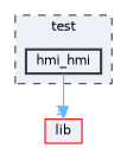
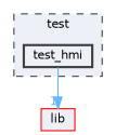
  digraph {
    compound=true
    node [fillcolor="#edf0f7" fontname=Helvetica fontsize=10 shape=box]
-   n1 [color=grey25 height=0.2 label=hmi_hmi style="filled,bold" width=0.4]
+   n1 [color=grey25 height=0.2 label=test_hmi style="filled,bold" width=0.4]
    n2 [color=red height=0.2 label=lib style=filled width=0.4]
    subgraph cluster_1 {
      bgcolor="#edf0f7"
      fontname=Helvetica
      fontsize=10
      label=test
      pencolor=grey25
      style="filled,dashed"
      n1
    }
    n1 -> n2 [color=steelblue1 fontcolor=steelblue1 fontname=Helvetica fontsize=10 headlabel=1 labeldistance=1.5 labelfontname=Helvetica labelfontsize=10]
  }
